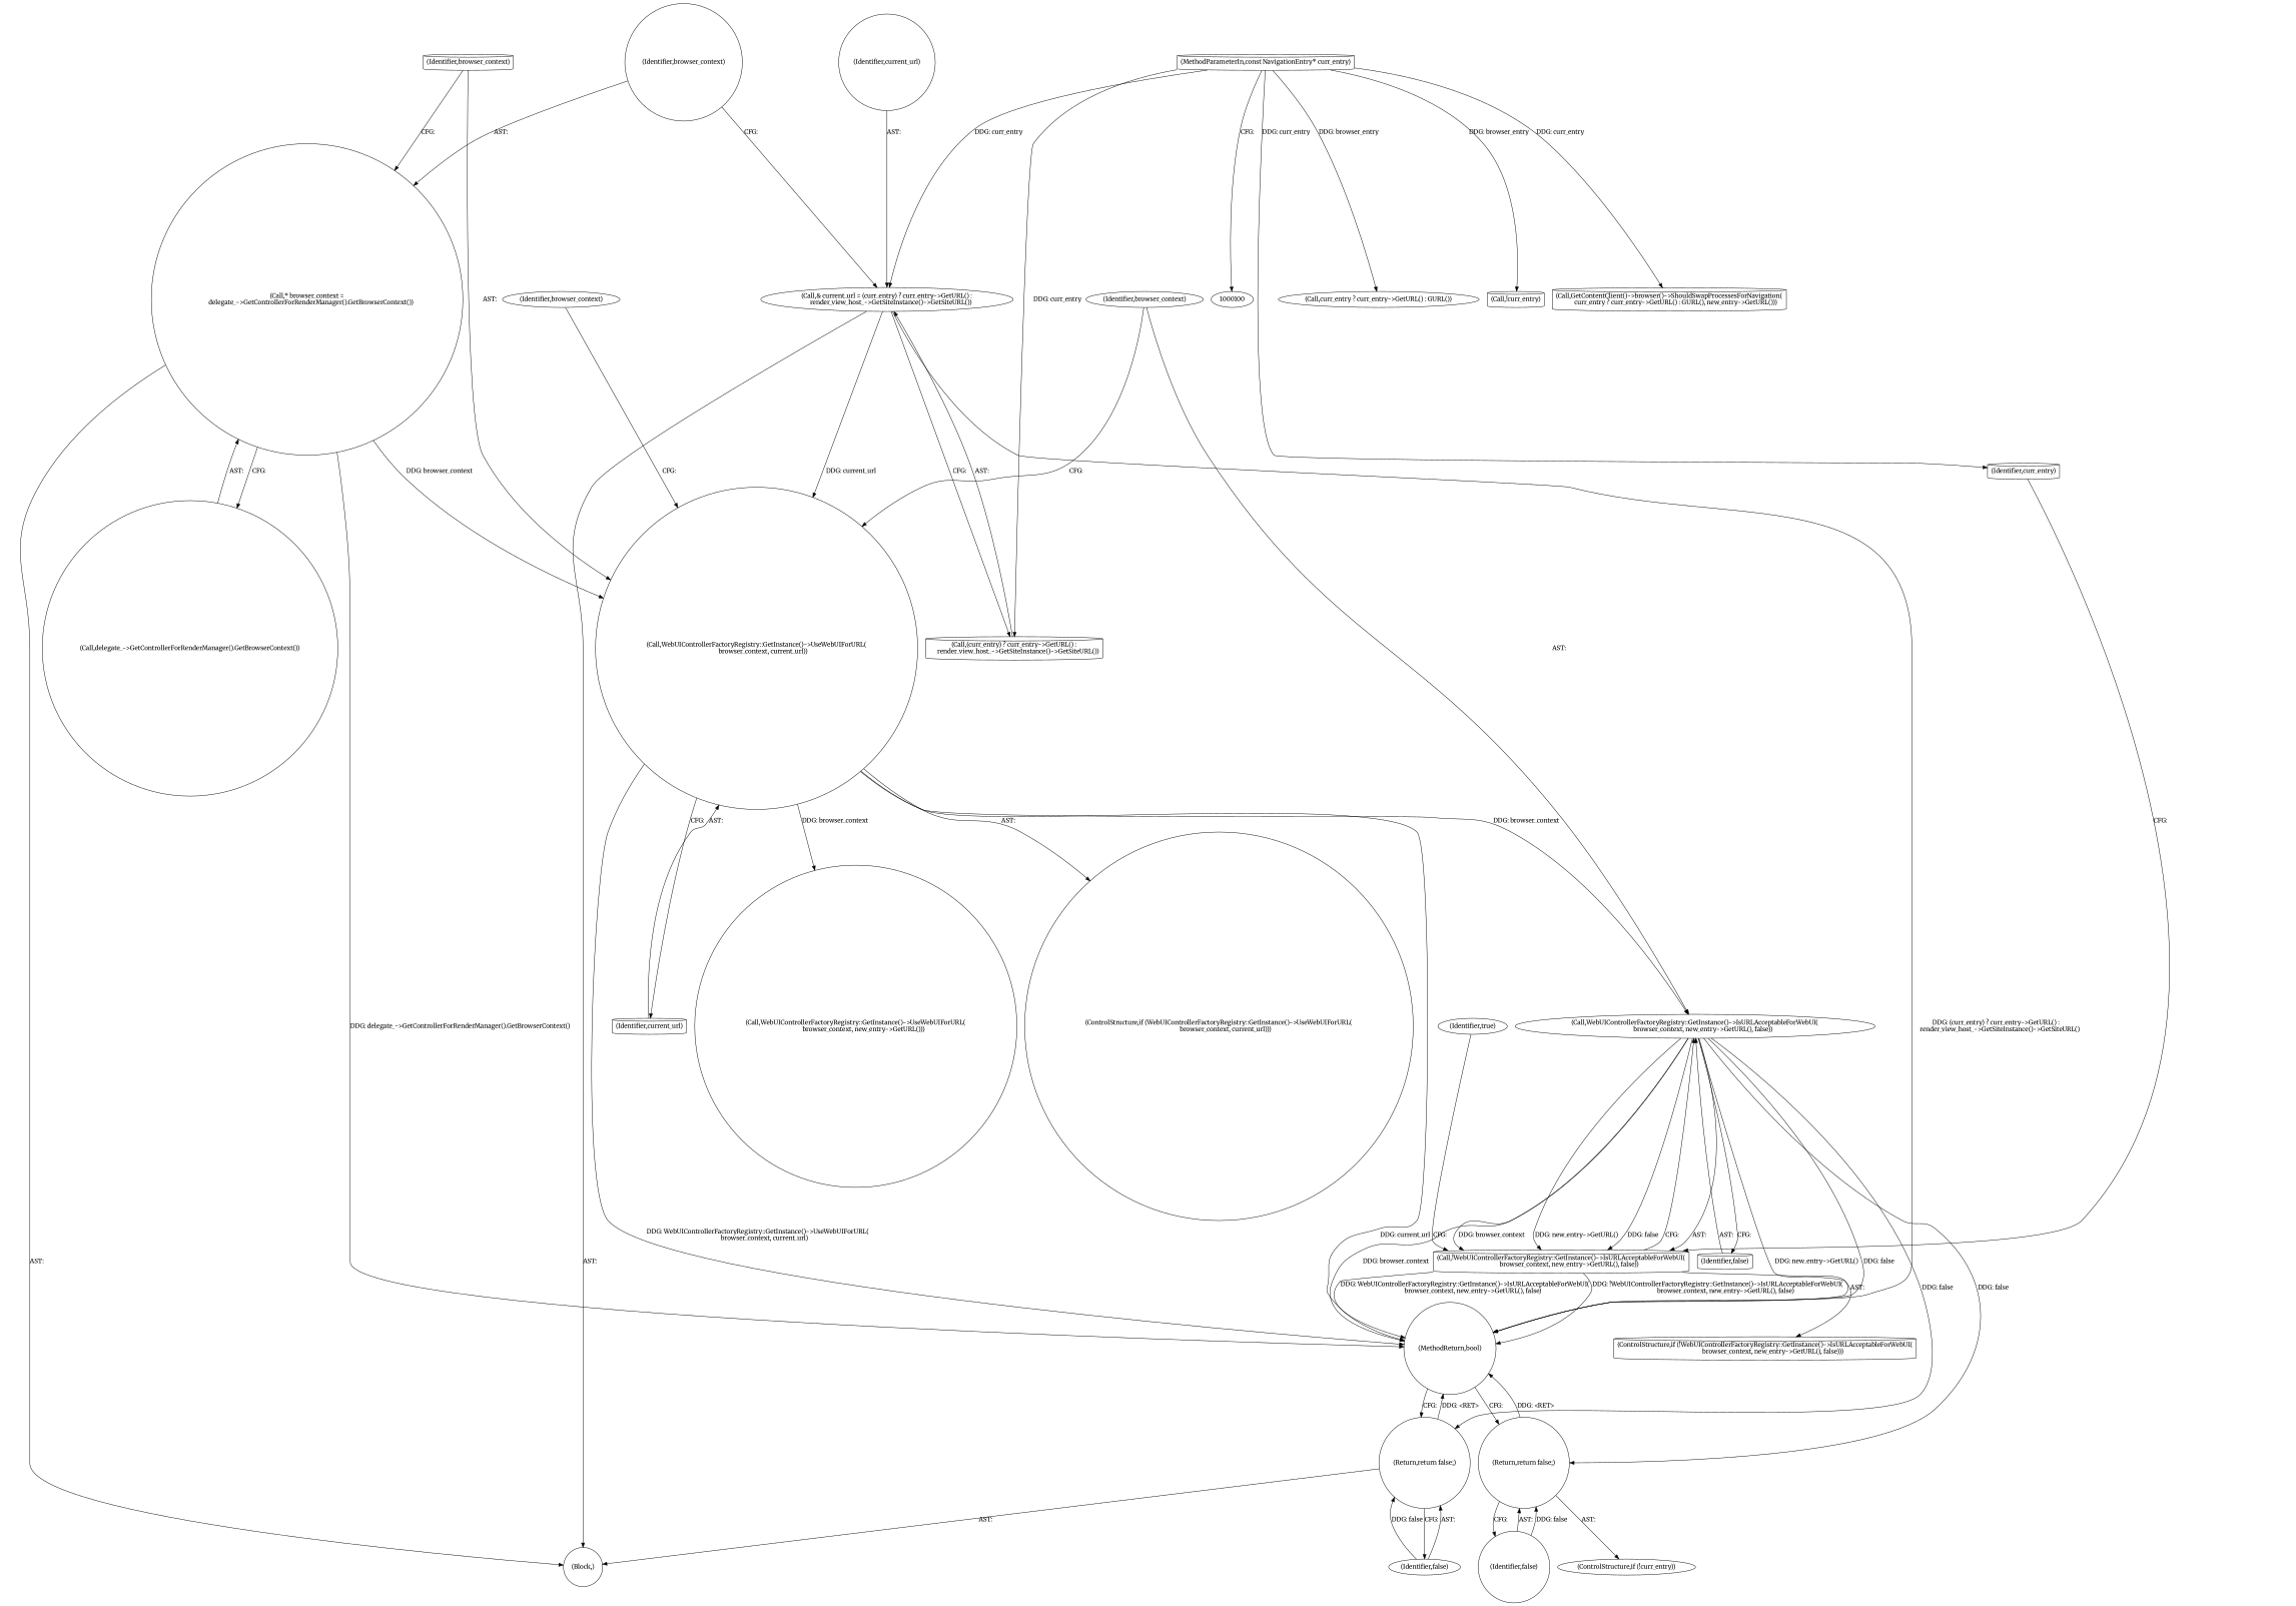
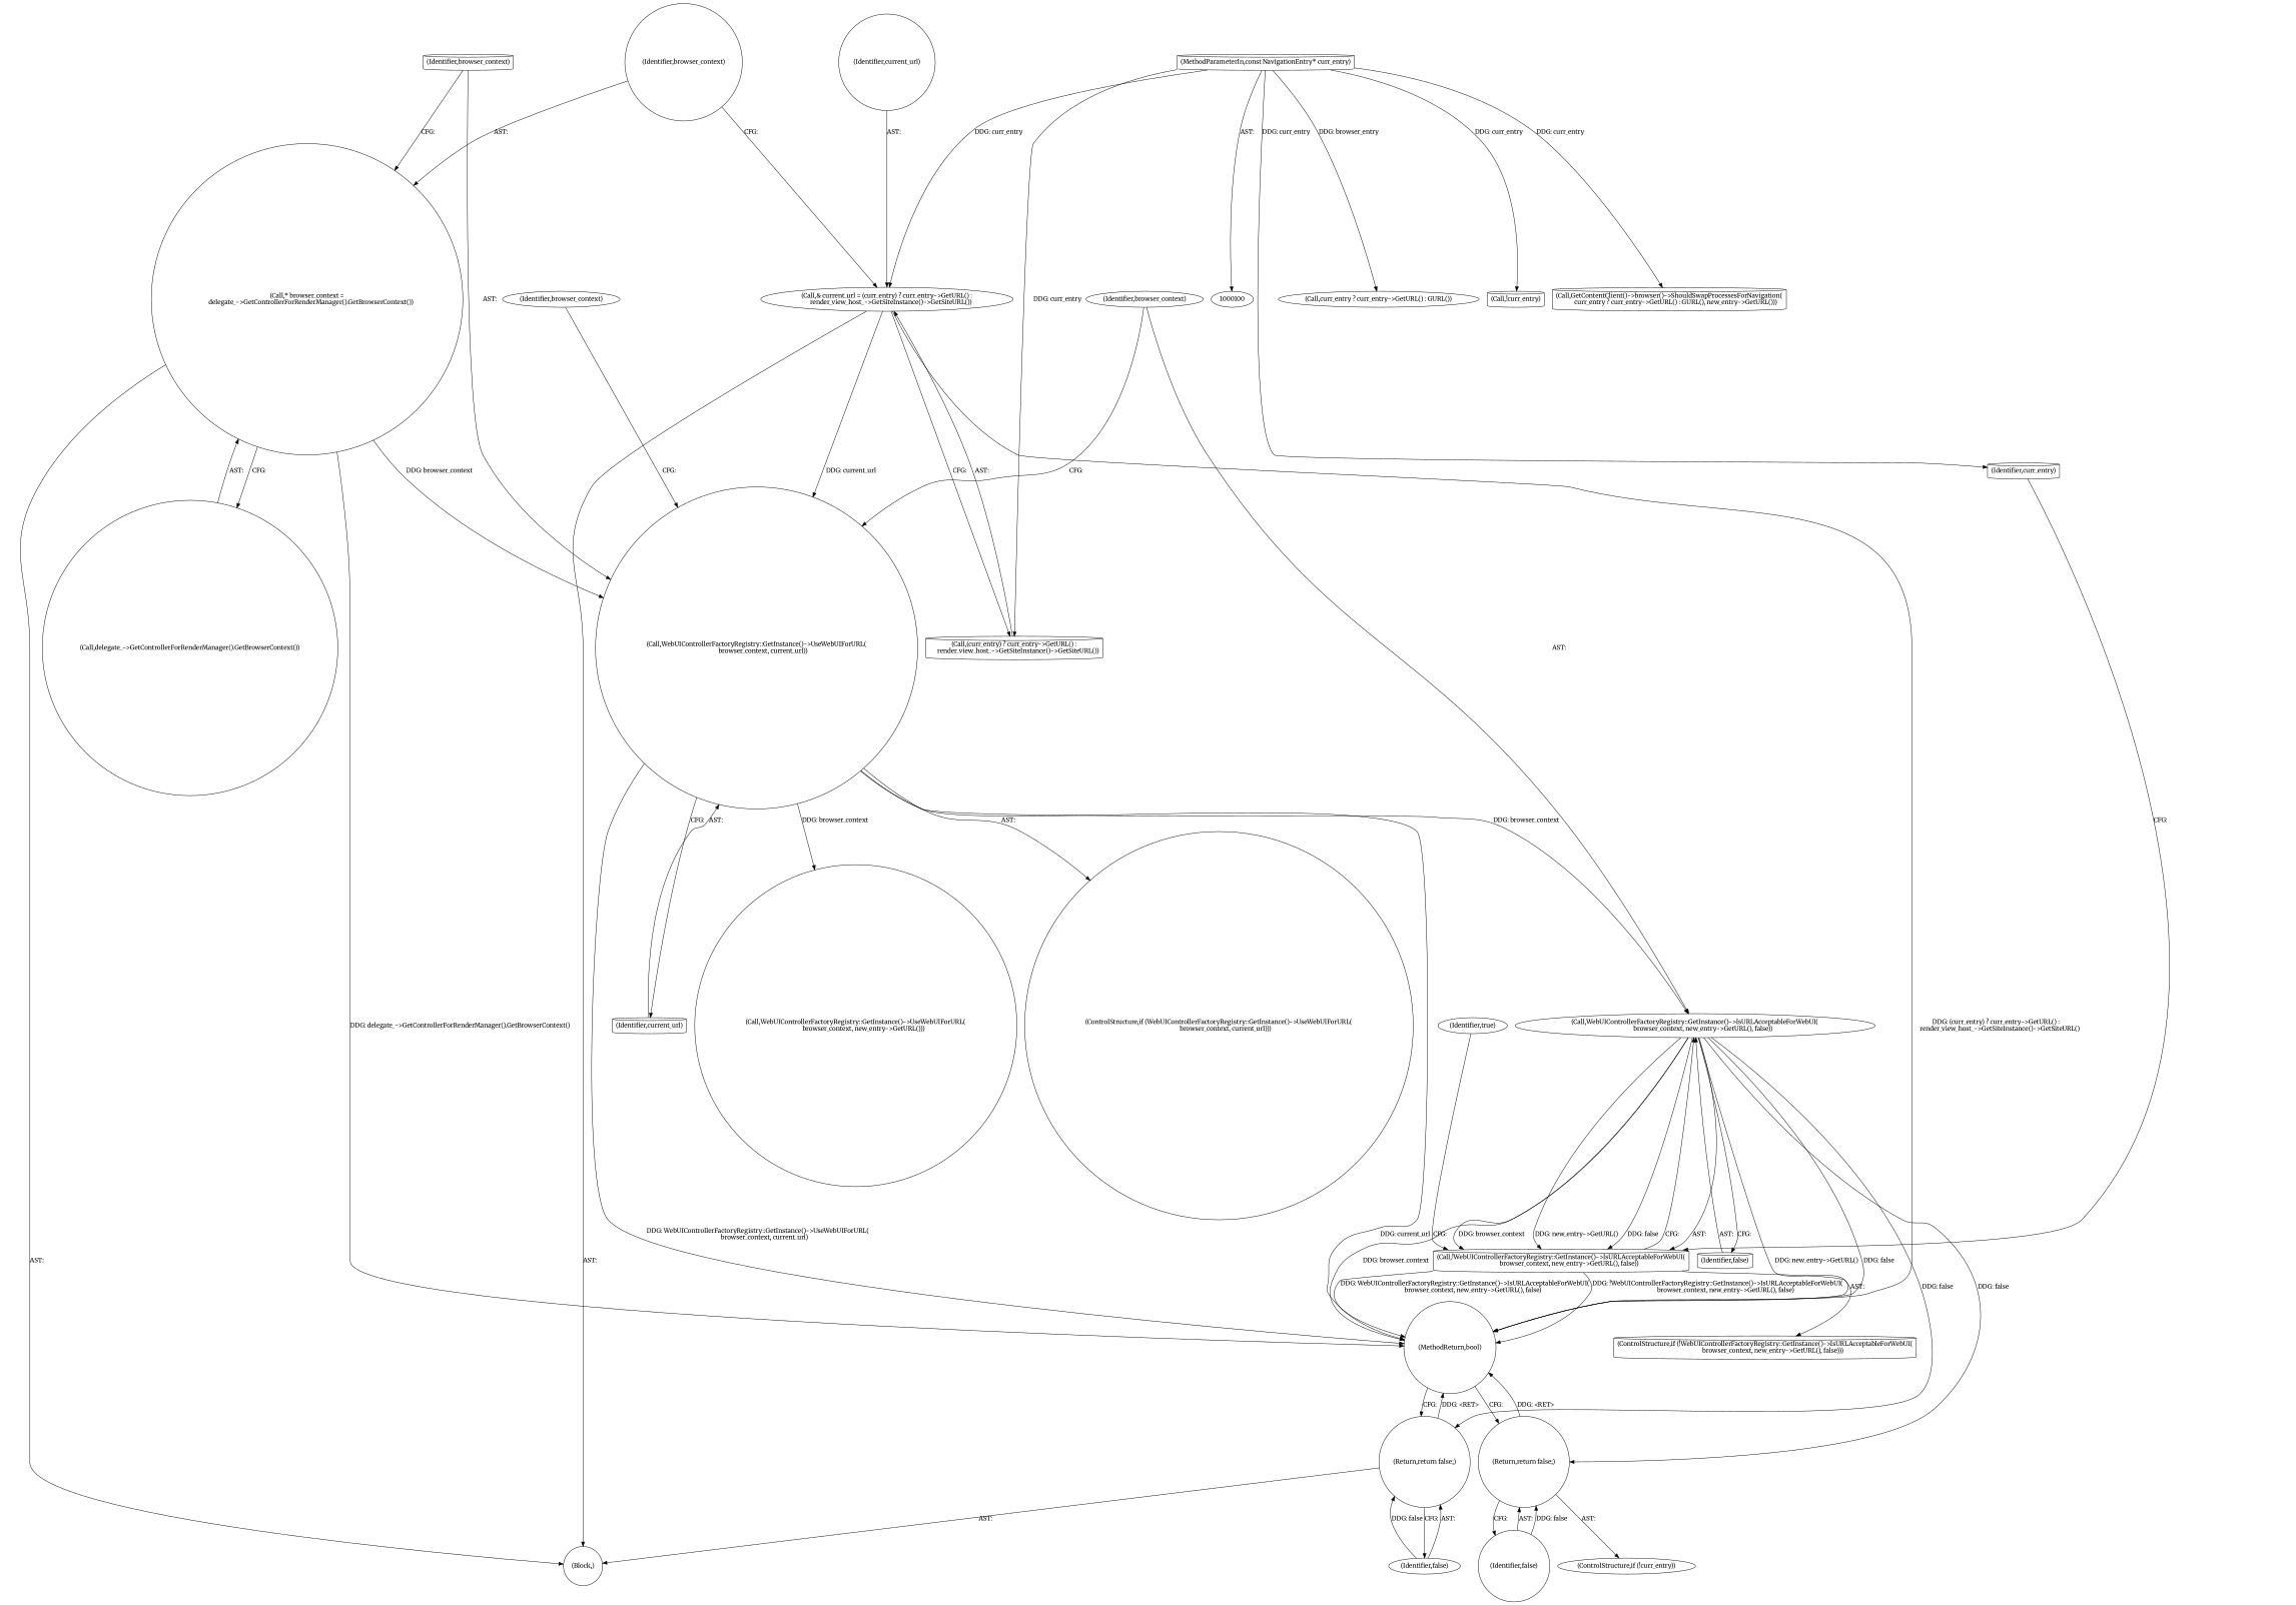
  digraph {
    fontname=Merriweather
    node [fontname=Merriweather shape=circle]
    edge [fontname=Merriweather]
    n1 [label="(Call,WebUIControllerFactoryRegistry::GetInstance()->IsURLAcceptableForWebUI(\n            browser_context, new_entry->GetURL(), false))" shape=ellipse]
    n2 [label="(Call,!WebUIControllerFactoryRegistry::GetInstance()->IsURLAcceptableForWebUI(\n            browser_context, new_entry->GetURL(), false))" shape=cylinder]
    n3 [label="(Return,return false;)"]
    n4 [label="(Return,return false;)"]
    n5 [label="(MethodReturn,bool)"]
    n6 [label="(Identifier,false)" shape=cylinder]
    n7 [label="(ControlStructure,if (!WebUIControllerFactoryRegistry::GetInstance()->IsURLAcceptableForWebUI(\n            browser_context, new_entry->GetURL(), false)))" shape=cylinder]
    n8 [label="(Identifier,false)"]
    n9 [label="(ControlStructure,if (!curr_entry))" shape=ellipse]
    n10 [label="(Block,)"]
    n11 [label="(Identifier,false)" shape=ellipse]
    n12 [label="(Call,WebUIControllerFactoryRegistry::GetInstance()->UseWebUIForURL(\n          browser_context, current_url))"]
    n13 [label="(Identifier,current_url)" shape=cylinder]
    n14 [label="(Call,WebUIControllerFactoryRegistry::GetInstance()->UseWebUIForURL(\n            browser_context, new_entry->GetURL()))"]
    n15 [label="(ControlStructure,if (WebUIControllerFactoryRegistry::GetInstance()->UseWebUIForURL(\n          browser_context, current_url)))"]
    n16 [label="(Call,* browser_context =\n      delegate_->GetControllerForRenderManager().GetBrowserContext())"]
    n17 [label="(Call,delegate_->GetControllerForRenderManager().GetBrowserContext())"]
    n18 [label="(Call,& current_url = (curr_entry) ? curr_entry->GetURL() :\n      render_view_host_->GetSiteInstance()->GetSiteURL())" shape=ellipse]
    n19 [label="(Call,(curr_entry) ? curr_entry->GetURL() :\n      render_view_host_->GetSiteInstance()->GetSiteURL())" shape=cylinder]
    n20 [label="(MethodParameterIn,const NavigationEntry* curr_entry)" shape=cylinder]
    n21 [label="(Call,curr_entry ? curr_entry->GetURL() : GURL())" shape=ellipse]
    n22 [label="(Call,!curr_entry)" shape=cylinder]
    n23 [label="(Call,GetContentClient()->browser()->ShouldSwapProcessesForNavigation(\n          curr_entry ? curr_entry->GetURL() : GURL(), new_entry->GetURL()))" shape=cylinder]
    1000100 [shape=ellipse]
    n25 [label="(Identifier,curr_entry)" shape=cylinder]
    n26 [label="(Identifier,browser_context)" shape=cylinder]
    n27 [label="(Identifier,true)" shape=ellipse]
    n28 [label="(Identifier,browser_context)"]
    n29 [label="(Identifier,browser_context)" shape=ellipse]
    n30 [label="(Identifier,current_url)"]
    n31 [label="(Identifier,browser_context)" shape=ellipse]
    n1 -> n2 [label="AST: "]
    n1 -> n2 [label="DDG: browser_context"]
    n1 -> n2 [label="DDG: new_entry->GetURL()"]
    n1 -> n2 [label="DDG: false"]
    n1 -> n3 [label="DDG: false"]
    n1 -> n4 [label="DDG: false"]
    n1 -> n5 [label="DDG: new_entry->GetURL()"]
    n1 -> n5 [label="DDG: browser_context"]
    n1 -> n5 [label="DDG: false"]
    n1 -> n6 [label="CFG: "]
    n2 -> n1 [label="CFG: "]
    n2 -> n5 [label="DDG: WebUIControllerFactoryRegistry::GetInstance()->IsURLAcceptableForWebUI(\n            browser_context, new_entry->GetURL(), false)"]
    n2 -> n5 [label="DDG: !WebUIControllerFactoryRegistry::GetInstance()->IsURLAcceptableForWebUI(\n            browser_context, new_entry->GetURL(), false)"]
    n2 -> n7 [label="AST: "]
    n3 -> n5 [label="DDG: <RET>"]
    n3 -> n8 [label="CFG: "]
    n3 -> n9 [label="AST: "]
    n4 -> n5 [label="DDG: <RET>"]
    n4 -> n10 [label="AST: "]
    n4 -> n11 [label="CFG: "]
    n5 -> n3 [label="CFG: "]
    n5 -> n4 [label="CFG: "]
    n6 -> n1 [label="AST: "]
    n8 -> n3 [label="AST: "]
    n8 -> n3 [label="DDG: false"]
    n11 -> n4 [label="AST: "]
    n11 -> n4 [label="DDG: false"]
    n12 -> n1 [label="DDG: browser_context"]
    n12 -> n5 [label="DDG: WebUIControllerFactoryRegistry::GetInstance()->UseWebUIForURL(\n          browser_context, current_url)"]
    n12 -> n5 [label="DDG: current_url"]
    n12 -> n13 [label="CFG: "]
    n12 -> n14 [label="DDG: browser_context"]
    n12 -> n15 [label="AST: "]
    n13 -> n12 [label="AST: "]
    n16 -> n5 [label="DDG: delegate_->GetControllerForRenderManager().GetBrowserContext()"]
    n16 -> n10 [label="AST: "]
    n16 -> n12 [label="DDG: browser_context"]
    n16 -> n17 [label="CFG: "]
    n17 -> n16 [label="AST: "]
    n18 -> n5 [label="DDG: (curr_entry) ? curr_entry->GetURL() :\n      render_view_host_->GetSiteInstance()->GetSiteURL()"]
    n18 -> n10 [label="AST: "]
    n18 -> n12 [label="DDG: current_url"]
    n18 -> n19 [label="CFG: "]
    n19 -> n18 [label="AST: "]
    n20 -> n18 [label="DDG: curr_entry"]
    n20 -> n19 [label="DDG: curr_entry"]
    n20 -> n21 [label="DDG: browser_entry"]
-   n20 -> n22 [label="DDG: browser_entry"]
+   n20 -> n22 [label="DDG: curr_entry"]
    n20 -> n23 [label="DDG: curr_entry"]
-   n20 -> 1000100 [label="CFG: "]
+   n20 -> 1000100 [label="AST: "]
    n20 -> n25 [label="DDG: curr_entry"]
    n25 -> n2 [label="CFG: "]
    n26 -> n12 [label="AST: "]
    n26 -> n16 [label="CFG: "]
    n27 -> n2 [label="CFG: "]
    n28 -> n16 [label="AST: "]
    n28 -> n18 [label="CFG: "]
    n29 -> n12 [label="CFG: "]
    n30 -> n18 [label="AST: "]
    n31 -> n1 [label="AST: "]
    n31 -> n12 [label="CFG: "]
  }
